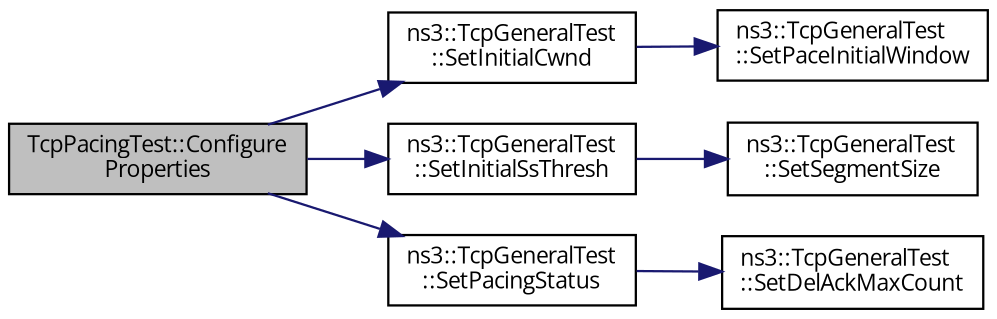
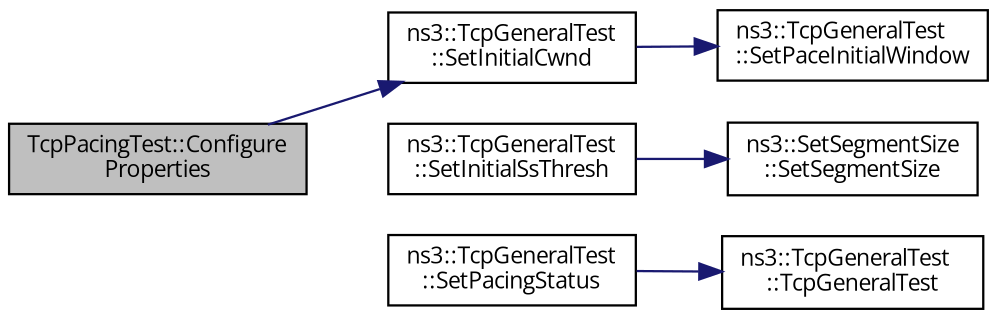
  digraph {
    fontname="Open Sans"
    rankdir=LR
    node [color=black fillcolor=white fontname="Open Sans" fontsize=10 shape=record style=filled]
    edge [color=midnightblue fontname="Open Sans" fontsize=10 labelfontname=Helvetica labelfontsize=10 style=solid]
    n1 [fillcolor=grey75 fontcolor=black height=0.2 label="TcpPacingTest::Configure\lProperties" width=0.4]
    n2 [height=0.2 label="ns3::TcpGeneralTest\l::SetInitialCwnd" width=0.4]
    n3 [height=0.2 label="ns3::TcpGeneralTest\l::SetInitialSsThresh" width=0.4]
    n4 [height=0.2 label="ns3::TcpGeneralTest\l::SetPacingStatus" width=0.4]
-   n5 [height=0.2 label="ns3::TcpGeneralTest\l::SetDelAckMaxCount" width=0.4]
+   n5 [height=0.2 label="ns3::TcpGeneralTest\l::TcpGeneralTest" width=0.4]
    n6 [height=0.2 label="ns3::TcpGeneralTest\l::SetPaceInitialWindow" width=0.4]
-   n7 [height=0.2 label="ns3::TcpGeneralTest\l::SetSegmentSize" width=0.4]
+   n7 [height=0.2 label="ns3::SetSegmentSize\l::SetSegmentSize" width=0.4]
    n1 -> n2
-   n1 -> n3
-   n1 -> n4
    n2 -> n6
    n3 -> n7
    n4 -> n5
  }
